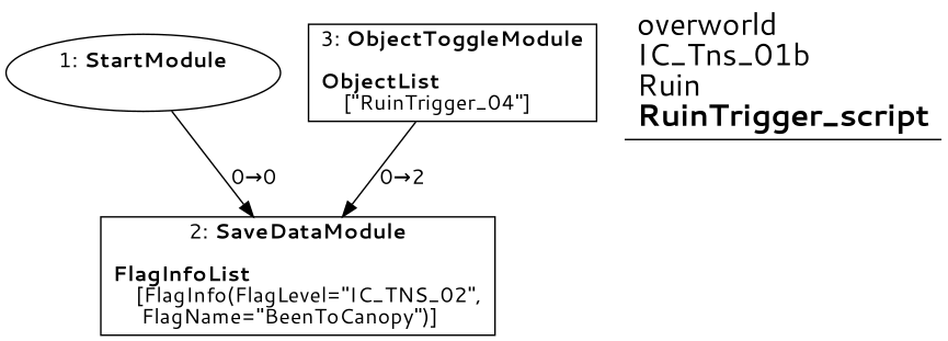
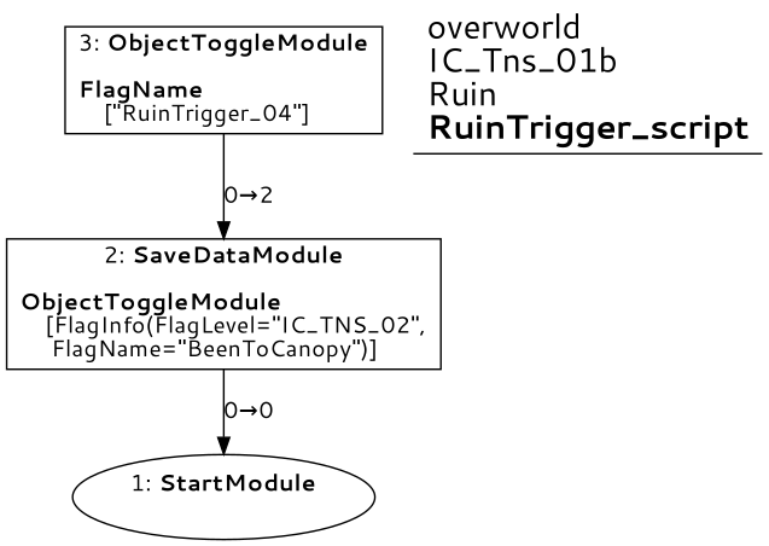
  digraph {
    fontname="Segoe UI"
    splines=spline
    node [fontname="Segoe UI" shape=box]
    edge [fontname="Segoe UI"]
    n1 [label=<1: <b>StartModule</b><br/><br/>> shape=oval]
-   n2 [label=<2: <b>SaveDataModule</b><br/><br/><b>FlagInfoList</b><br align="left"/>    [FlagInfo(FlagLevel=&quot;IC_TNS_02&quot;,<br align="left"/>     FlagName=&quot;BeenToCanopy&quot;)]<br align="left"/>>]
-   n3 [label=<3: <b>ObjectToggleModule</b><br/><br/><b>ObjectList</b><br align="left"/>    [&quot;RuinTrigger_04&quot;]<br align="left"/>>]
+   n2 [label=<2: <b>SaveDataModule</b><br/><br/><b>ObjectToggleModule</b><br align="left"/>    [FlagInfo(FlagLevel=&quot;IC_TNS_02&quot;,<br align="left"/>     FlagName=&quot;BeenToCanopy&quot;)]<br align="left"/>>]
+   n3 [label=<3: <b>ObjectToggleModule</b><br/><br/><b>FlagName</b><br align="left"/>    [&quot;RuinTrigger_04&quot;]<br align="left"/>>]
    n4 [label=<<font point-size="20">overworld<br align="left"/>IC_Tns_01b<br align="left"/>Ruin<br align="left"/><b>RuinTrigger_script</b><br align="left"/></font>> shape=underline]
-   n1 -> n2 [label="0→0"]
+   n2 -> n1 [label="0→0"]
    n3 -> n2 [label="0→2"]
  }
